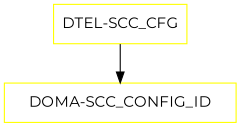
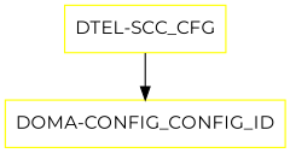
  digraph {
    fontname=Montserrat
    node [color=yellow shape=box fontname=Montserrat]
    "DTEL-SCC_CFG"
-   "DOMA-SCC_CONFIG_ID"
+   "DOMA-SCC_CONFIG_ID" [label="DOMA-CONFIG_CONFIG_ID"]
    "DTEL-SCC_CFG" -> "DOMA-SCC_CONFIG_ID" [fontname=Montserrat]
  }
